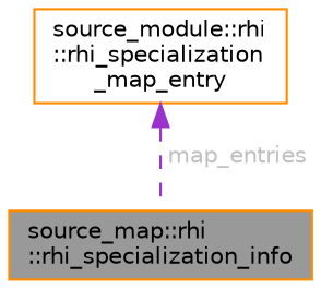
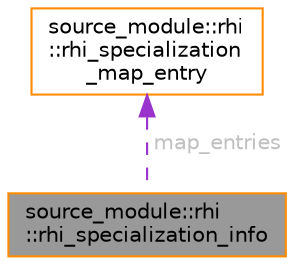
  digraph {
    node [color=darkorange fontname=Helvetica fontsize=10 shape=box style=filled]
-   n1 [fillcolor=grey60 fontcolor=black height=0.2 label="source_map::rhi\l::rhi_specialization_info" width=0.4]
+   n1 [fillcolor=grey60 fontcolor=black height=0.2 label="source_module::rhi\l::rhi_specialization_info" width=0.4]
    n2 [fillcolor=white height=0.2 label="source_module::rhi\l::rhi_specialization\l_map_entry" width=0.4]
    n2 -> n1 [color=darkorchid3 dir=back fontcolor=grey fontname=Helvetica fontsize=10 label=" map_entries" labelfontname=Helvetica labelfontsize=10 style=dashed]
  }
